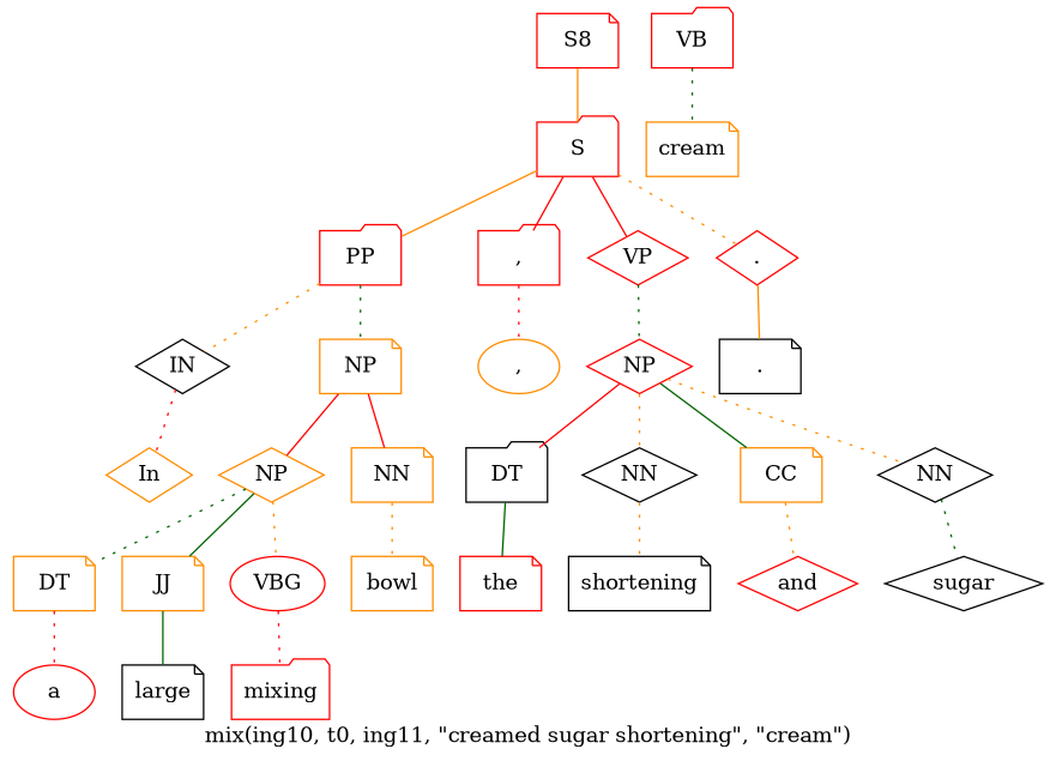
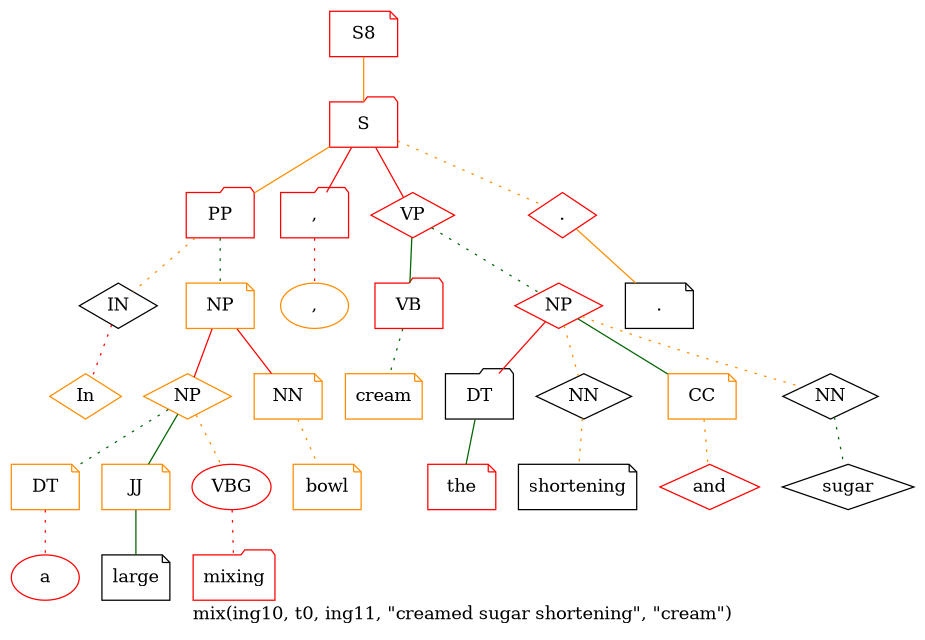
  graph {
    label="mix(ing10, t0, ing11, \"creamed sugar shortening\", \"cream\")"
    node [color=red shape=note]
    edge [color=darkorange style=dotted]
    n1 [label=S8]
    n2 [label=S shape=folder]
    n3 [label=PP shape=folder]
    n4 [label="," shape=folder]
    n5 [label=VP shape=diamond]
    n6 [label="." shape=diamond]
    n7 [color=black label=IN shape=diamond]
    n8 [color=darkorange label=NP]
    n9 [color=darkorange label="," shape=ellipse]
    n10 [label=VB shape=folder]
    n11 [label=NP shape=diamond]
    n12 [color=black label="."]
    n13 [color=darkorange label=In shape=diamond]
    n14 [color=darkorange label=NP shape=diamond]
    n15 [color=darkorange label=NN]
    n16 [color=darkorange label=DT]
    n17 [color=darkorange label=JJ]
    n18 [label=VBG shape=ellipse]
    n19 [color=darkorange label=bowl]
    n20 [label=a shape=ellipse]
    n21 [color=black label=large]
    n22 [label=mixing shape=folder]
    n23 [color=darkorange label=cream]
    n24 [color=black label=DT shape=folder]
    n25 [color=black label=NN shape=diamond]
    n26 [color=darkorange label=CC]
    n27 [color=black label=NN shape=diamond]
    n28 [label=the]
    n29 [color=black label=shortening]
    n30 [label=and shape=diamond]
    n31 [color=black label=sugar shape=diamond]
    n1 -- n2 [style=solid]
    n2 -- n3 [style=solid]
    n2 -- n4 [color=red style=solid]
    n2 -- n5 [color=red style=solid]
    n2 -- n6
    n3 -- n7
    n3 -- n8 [color=darkgreen]
    n4 -- n9 [color=red]
+   n5 -- n10 [color=darkgreen style=solid]
    n5 -- n11 [color=darkgreen]
    n6 -- n12 [style=solid]
    n7 -- n13 [color=red]
    n8 -- n14 [color=red style=solid]
    n8 -- n15 [color=red style=solid]
    n10 -- n23 [color=darkgreen]
    n11 -- n24 [color=red style=solid]
    n11 -- n25
    n11 -- n26 [color=darkgreen style=solid]
    n11 -- n27
    n14 -- n16 [color=darkgreen]
    n14 -- n17 [color=darkgreen style=solid]
    n14 -- n18
    n15 -- n19
    n16 -- n20 [color=red]
    n17 -- n21 [color=darkgreen style=solid]
    n18 -- n22 [color=red]
    n24 -- n28 [color=darkgreen style=solid]
    n25 -- n29
    n26 -- n30
    n27 -- n31 [color=darkgreen]
  }
